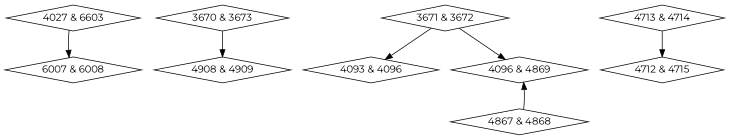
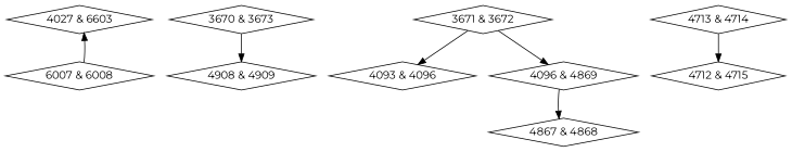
  digraph {
    fontname=Montserrat
    node [fontname=Montserrat shape=diamond]
    edge [fontname=Montserrat]
    n1 [label="4027 & 6603"]
    n2 [label="3670 & 3673"]
    n3 [label="4908 & 4909"]
    n4 [label="3671 & 3672"]
    n5 [label="4093 & 4096"]
    n6 [label="4096 & 4869"]
    n7 [label="4867 & 4868"]
    n8 [label="4712 & 4715"]
    n9 [label="4713 & 4714"]
    n10 [label="6007 & 6008"]
    n2 -> n3
    n4 -> n5
    n4 -> n6
-   n7 -> n6
+   n6 -> n7
    n9 -> n8
-   n1 -> n10
+   n10 -> n1
  }
